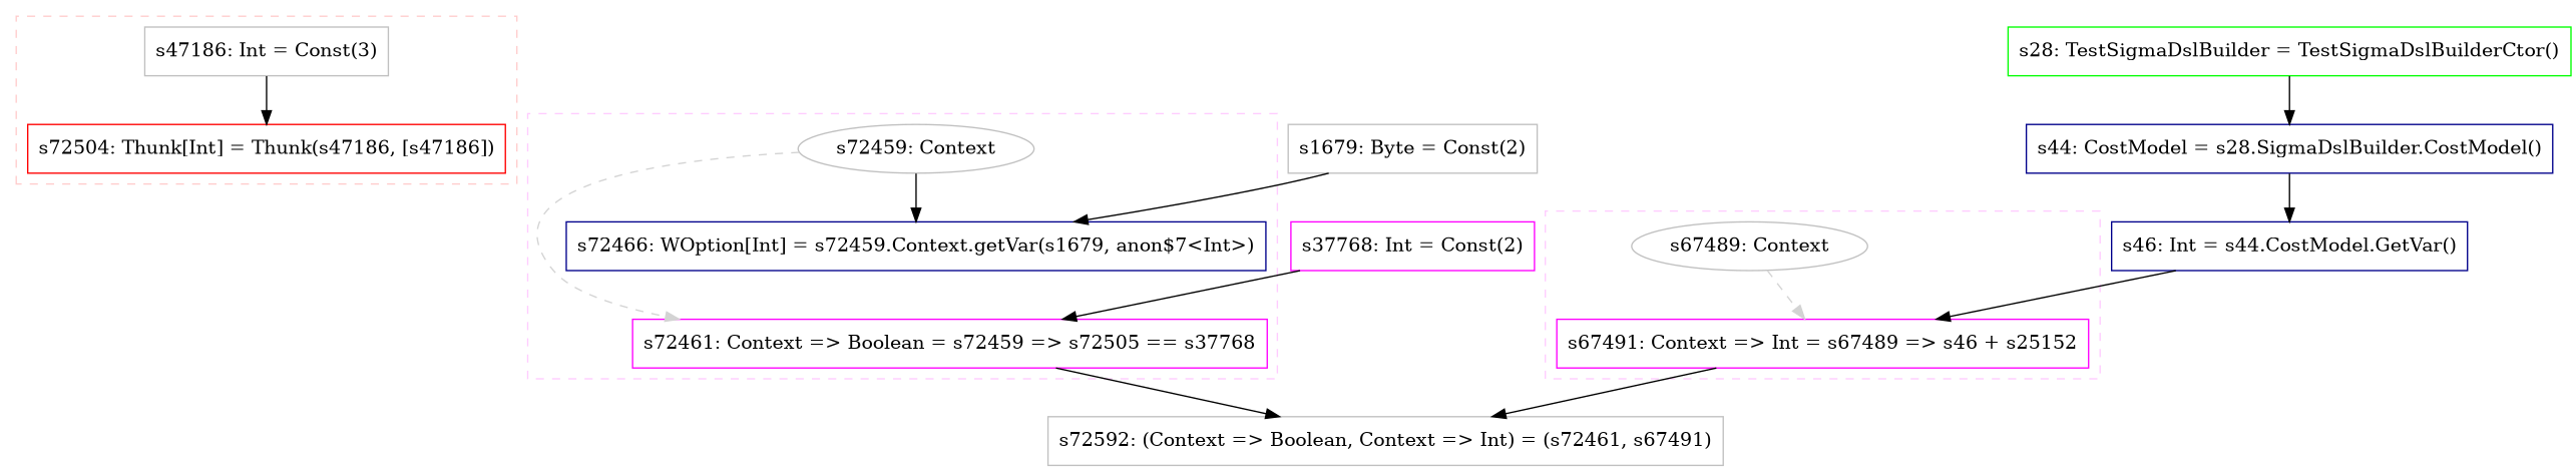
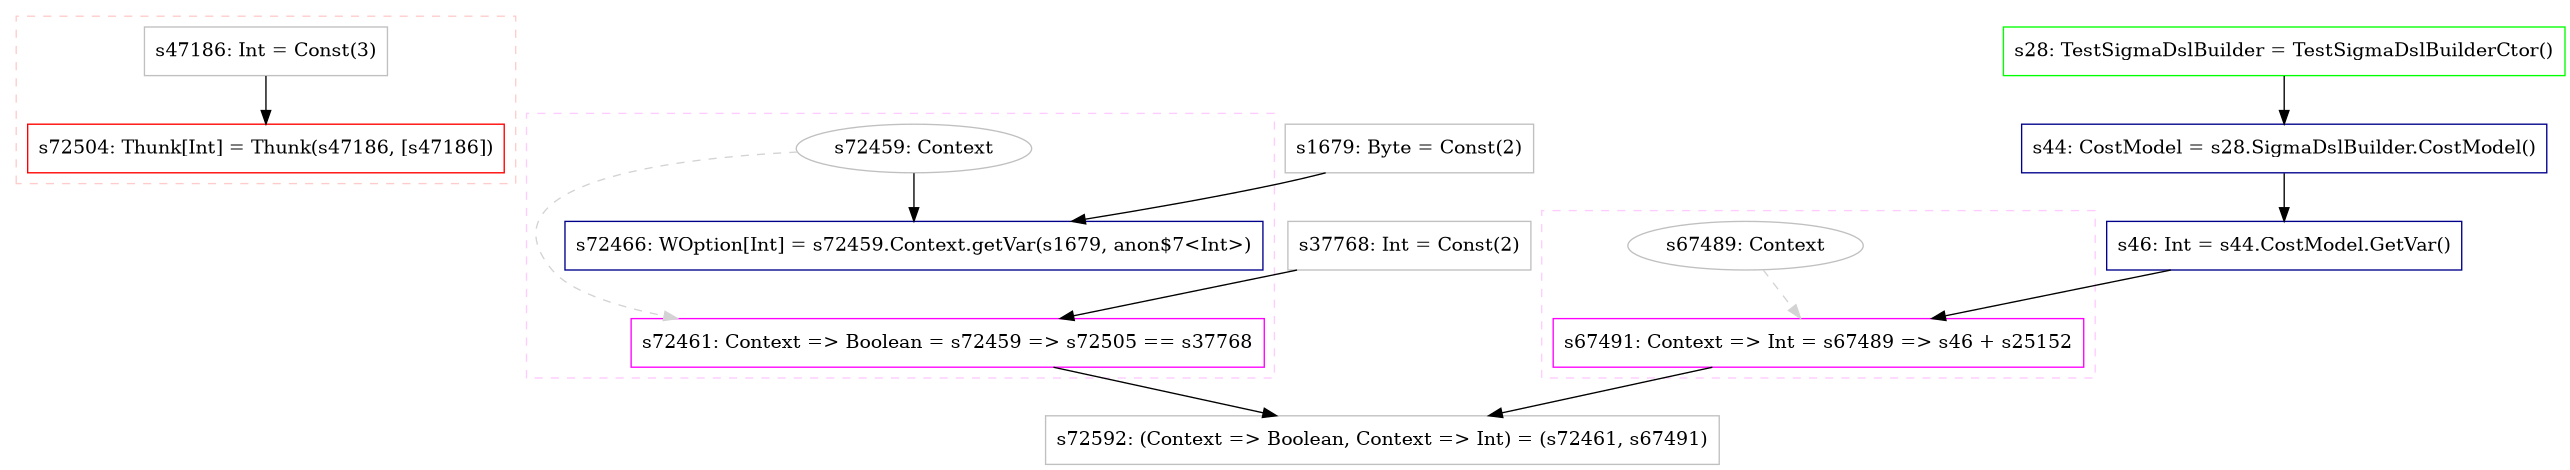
  digraph {
    concentrate=true
    node [color=gray fillcolor=white shape=box style=filled]
    edge [style=solid]
    n1 [color=red label="s72504: Thunk[Int] = Thunk(s47186, [s47186])"]
    n2 [label="s47186: Int = Const(3)"]
    n3 [label="s72459: Context" shape=oval]
    n4 [color=magenta label="s72461: Context => Boolean = s72459 => s72505 == s37768"]
    n5 [color=darkblue label="s72466: WOption[Int] = s72459.Context.getVar(s1679, anon$7<Int>)"]
    n6 [label="s67489: Context" shape=oval]
    n7 [color=magenta label="s67491: Context => Int = s67489 => s46 + s25152"]
    n8 [label="s72592: (Context => Boolean, Context => Int) = (s72461, s67491)"]
-   n9 [color=magenta label="s37768: Int = Const(2)"]
+   n9 [label="s37768: Int = Const(2)"]
    n10 [label="s1679: Byte = Const(2)"]
    n11 [color=green label="s28: TestSigmaDslBuilder = TestSigmaDslBuilderCtor()"]
    n12 [color=darkblue label="s44: CostModel = s28.SigmaDslBuilder.CostModel()"]
    n13 [color=darkblue label="s46: Int = s44.CostModel.GetVar()"]
    subgraph cluster_1 {
      color="#FFCCCC"
      style=dashed
      n2
      subgraph sub_2 {
        color="#FFCCCC"
        rank=sink
        style=dashed
        n1
      }
    }
    subgraph cluster_3 {
      color="#FFCCFF"
      style=dashed
      n5
      subgraph sub_4 {
        color="#FFCCFF"
        rank=source
        style=dashed
        n3
      }
      subgraph sub_5 {
        color="#FFCCFF"
        rank=sink
        style=dashed
        n4
      }
    }
    subgraph cluster_6 {
      color="#FFCCFF"
      style=dashed
      subgraph sub_7 {
        color="#FFCCFF"
        rank=source
        style=dashed
        n6
      }
      subgraph sub_8 {
        color="#FFCCFF"
        rank=sink
        style=dashed
        n7
      }
    }
    n2 -> n1
    n3 -> n4 [color=lightgray style=dashed weight=0]
    n3 -> n5
    n4 -> n8
    n6 -> n7 [color=lightgray style=dashed weight=0]
    n7 -> n8
    n9 -> n4
    n10 -> n5
    n11 -> n12
    n12 -> n13
    n13 -> n7
  }
